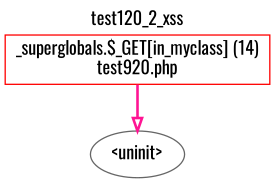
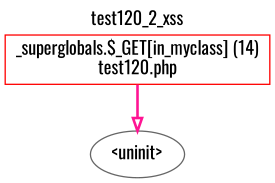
  digraph {
    label=test120_2_xss
    labelloc=t
    fontname=Oswald
    node [fontname=Oswald]
-   n1 [label="_superglobals.$_GET[in_myclass] (14)\ntest920.php" shape=box color=red]
+   n1 [label="_superglobals.$_GET[in_myclass] (14)\ntest120.php" shape=box color=red]
    n2 [label="<uninit>" shape=ellipse color=gray40]
    n1 -> n2 [color=deeppink style=bold arrowhead=onormal fontname=Oswald]
  }
